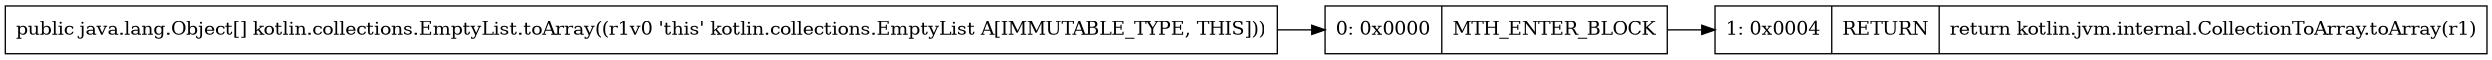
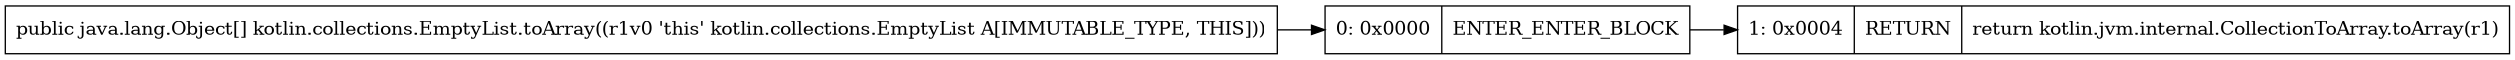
  digraph {
    rankdir=LR
    node [shape=record]
-   n1 [label="{0\:\ 0x0000|MTH_ENTER_BLOCK\l}"]
+   n1 [label="{0\:\ 0x0000|ENTER_ENTER_BLOCK\l}"]
    n2 [label="{1\:\ 0x0004|RETURN\l|return kotlin.jvm.internal.CollectionToArray.toArray(r1)\l}"]
    n3 [label="{public java.lang.Object[] kotlin.collections.EmptyList.toArray((r1v0 'this' kotlin.collections.EmptyList A[IMMUTABLE_TYPE, THIS])) }"]
    n1 -> n2
    n3 -> n1
  }
